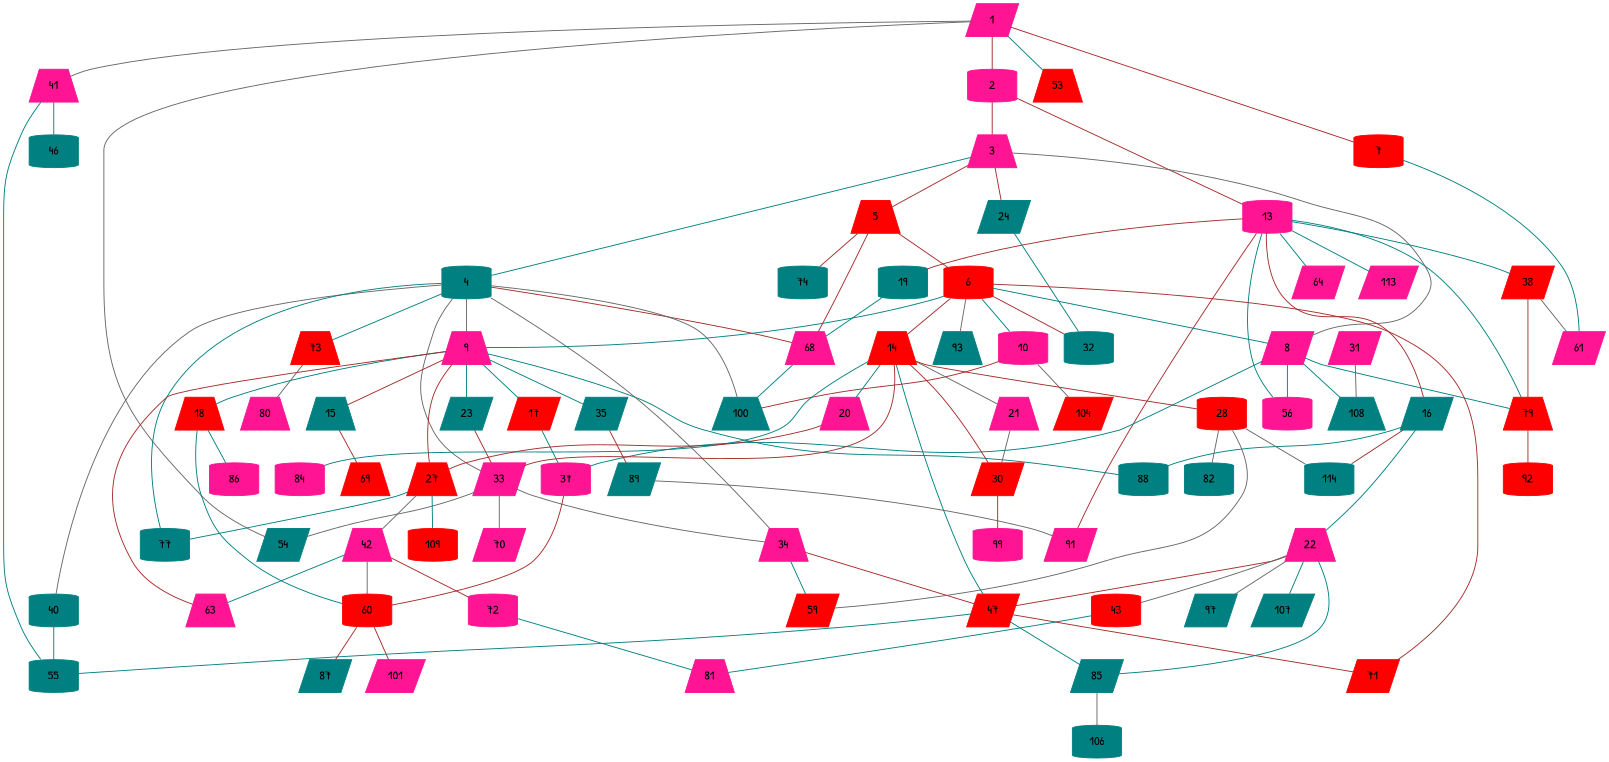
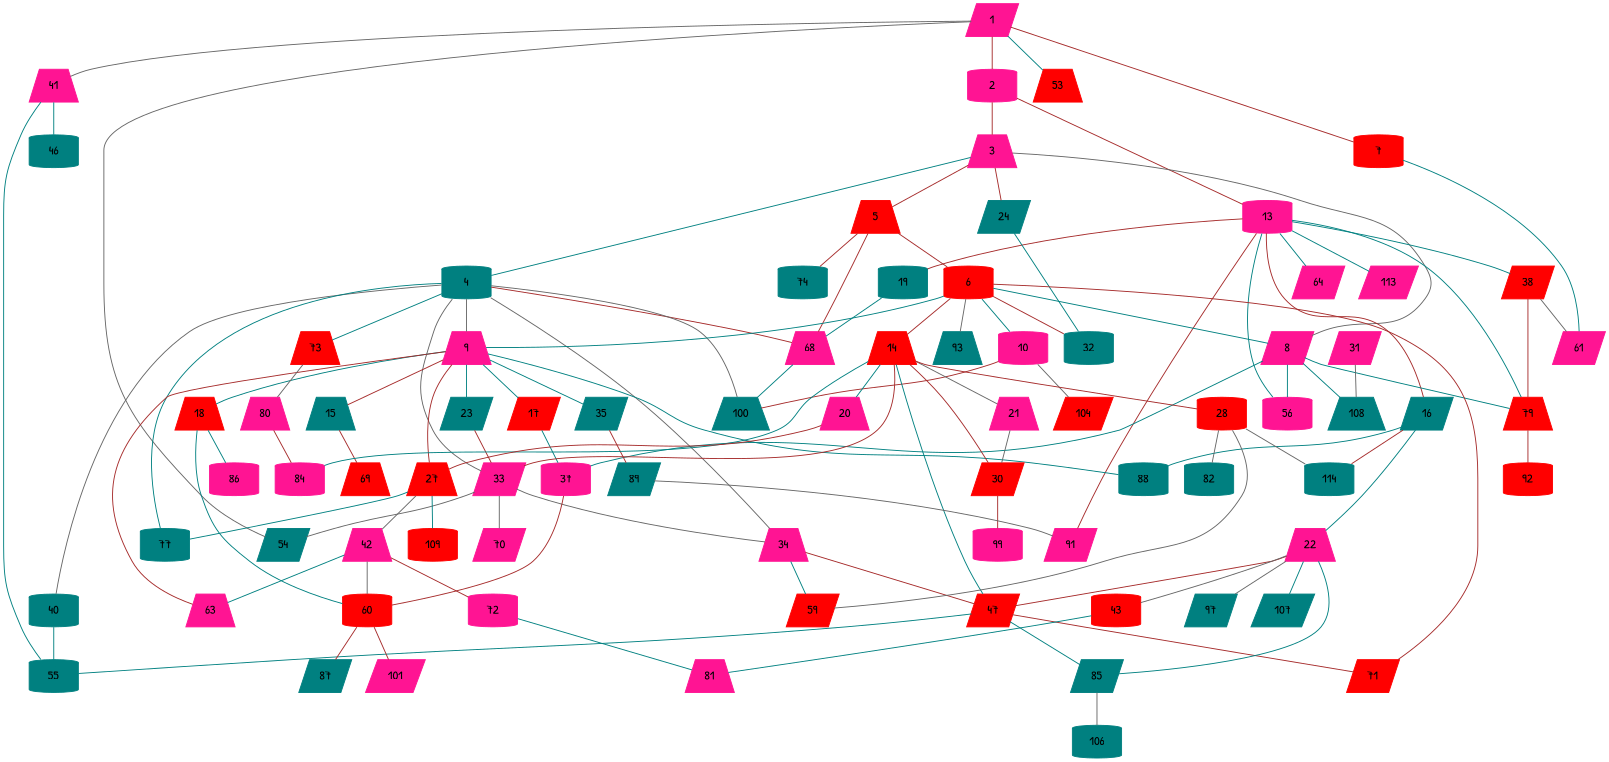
  graph {
    fontname="Patrick Hand"
    node [color=deeppink fontname="Patrick Hand" shape=cylinder style=filled]
    edge [color=teal fontname="Patrick Hand"]
    1 [shape=parallelogram super="+29"]
    2
    7 [color=red super="+36"]
    41 [shape=trapezium]
    53 [color=red shape=trapezium]
    54 [color=teal shape=parallelogram super="+58"]
    3 [shape=trapezium]
    13 [super="+52"]
    61 [shape=parallelogram super="+83"]
    55 [color=teal super="+57"]
    46 [color=teal]
    4 [color=teal super="+11"]
    5 [color=red shape=trapezium super="+66"]
    24 [color=teal shape=parallelogram]
    8 [shape=parallelogram super="+44"]
    56
    79 [color=red shape=trapezium]
    16 [color=teal shape=parallelogram super="+96"]
    19 [color=teal super="+45"]
    38 [color=red shape=parallelogram]
    64 [shape=parallelogram]
    91 [shape=parallelogram]
    113 [shape=parallelogram]
    9 [shape=trapezium super="+12"]
    33 [shape=parallelogram super="+65"]
    34 [shape=trapezium super="+75"]
    40 [color=teal]
    68 [shape=trapezium super="+98"]
    73 [color=red shape=trapezium]
    77 [color=teal super="+95"]
    100 [color=teal shape=trapezium]
    6 [color=red super="+25"]
    74 [color=teal]
    10 [super="+26"]
    104 [color=red shape=parallelogram]
    32 [color=teal]
    15 [color=teal shape=trapezium]
    17 [color=red shape=parallelogram super="+48"]
    18 [color=red shape=trapezium]
    23 [color=teal shape=parallelogram]
    27 [color=red shape=trapezium]
    35 [color=teal shape=parallelogram super="+51"]
    63 [shape=trapezium super="+111"]
    88 [color=teal super="+103"]
    70 [shape=parallelogram]
    47 [color=red shape=parallelogram super="+105"]
    59 [color=red shape=parallelogram super="+112"]
    80 [shape=trapezium]
    14 [color=red shape=trapezium super="+76"]
    71 [color=red shape=parallelogram]
    93 [color=teal shape=trapezium]
    37 [super="+62"]
    108 [color=teal shape=trapezium]
    20 [shape=trapezium super="+49"]
    21 [shape=trapezium super="+39"]
    28 [color=red super="+110"]
    30 [color=red shape=parallelogram super="+50"]
    84
    60 [color=red super="+67"]
    92 [color=red]
    69 [color=red shape=trapezium]
    86
    42 [shape=trapezium super="+78"]
    109 [color=red]
    89 [color=teal shape=parallelogram super="+94"]
    22 [shape=trapezium super="+90"]
    114 [color=teal]
    31 [shape=parallelogram super="+102"]
    82 [color=teal]
    99
    85 [color=teal shape=parallelogram]
    43 [color=red]
    97 [color=teal shape=parallelogram]
    107 [color=teal shape=parallelogram]
    87 [color=teal shape=parallelogram]
    101 [shape=parallelogram]
    81 [shape=trapezium]
    106 [color=teal]
    72
    1 -- 2 [color=brown]
    1 -- 7 [color=brown]
    1 -- 41 [color=gray40]
    1 -- 53
    1 -- 54 [color=gray40]
    2 -- 3 [color=brown]
    2 -- 13 [color=brown]
    7 -- 61
    41 -- 55
    41 -- 46
    3 -- 4
    3 -- 5 [color=brown]
    3 -- 24 [color=brown]
    3 -- 8 [color=gray40]
    13 -- 56
    13 -- 79
    13 -- 16 [color=brown]
    13 -- 19 [color=brown]
    13 -- 38
    13 -- 64
    13 -- 91 [color=brown]
    13 -- 113
    4 -- 9 [color=gray40]
    4 -- 33 [color=gray40]
    4 -- 34 [color=gray40]
    4 -- 40 [color=gray40]
    4 -- 68 [color=brown]
    4 -- 73
    4 -- 77
    4 -- 100 [color=gray40]
    5 -- 68 [color=brown]
    5 -- 6 [color=brown]
    5 -- 74 [color=brown]
    24 -- 32
    8 -- 56
    8 -- 79
    8 -- 37
    8 -- 108
    79 -- 92 [color=brown]
    16 -- 88
    16 -- 22
    16 -- 114 [color=brown]
    19 -- 68
    38 -- 61 [color=gray40]
    38 -- 79 [color=brown]
    9 -- 15 [color=brown]
    9 -- 17
    9 -- 18
    9 -- 23
    9 -- 27 [color=brown]
    9 -- 35
    9 -- 63 [color=brown]
    9 -- 88
    33 -- 54 [color=gray40]
    33 -- 34 [color=gray40]
    33 -- 70 [color=gray40]
    34 -- 47 [color=brown]
    34 -- 59
    40 -- 55
    68 -- 100
    73 -- 80 [color=gray40]
    6 -- 8
    6 -- 9
    6 -- 10
    6 -- 32 [color=brown]
    6 -- 14 [color=brown]
    6 -- 71 [color=brown]
    6 -- 93 [color=gray40 weight=2]
    10 -- 100 [color=brown]
    10 -- 104 [color=gray40]
    15 -- 69 [color=brown]
    17 -- 37
    18 -- 60
    18 -- 86
    23 -- 33 [color=brown]
    27 -- 77
    27 -- 42 [color=gray40]
    27 -- 109
    35 -- 89 [color=brown]
    47 -- 55
    47 -- 71 [color=brown]
    47 -- 85
+   80 -- 84 [color=brown]
    14 -- 33 [color=brown]
    14 -- 47
    14 -- 20
    14 -- 21 [color=gray40]
    14 -- 28 [color=brown]
    14 -- 30 [color=brown]
    14 -- 84
    37 -- 60 [color=brown]
    20 -- 27 [color=brown]
    21 -- 30 [color=gray40]
    28 -- 59 [color=gray40]
    28 -- 114 [color=gray40]
    28 -- 82 [color=gray40]
    30 -- 99 [color=brown]
    60 -- 87 [color=brown]
    60 -- 101 [color=brown]
    42 -- 63
    42 -- 60 [color=gray40]
    42 -- 72 [color=brown]
    89 -- 91 [color=gray40]
    22 -- 47 [color=brown]
    22 -- 85
    22 -- 43 [color=gray40]
    22 -- 97 [color=gray40]
    22 -- 107
    31 -- 108 [color=gray40]
    85 -- 106 [color=gray40]
    43 -- 81
    72 -- 81
  }
